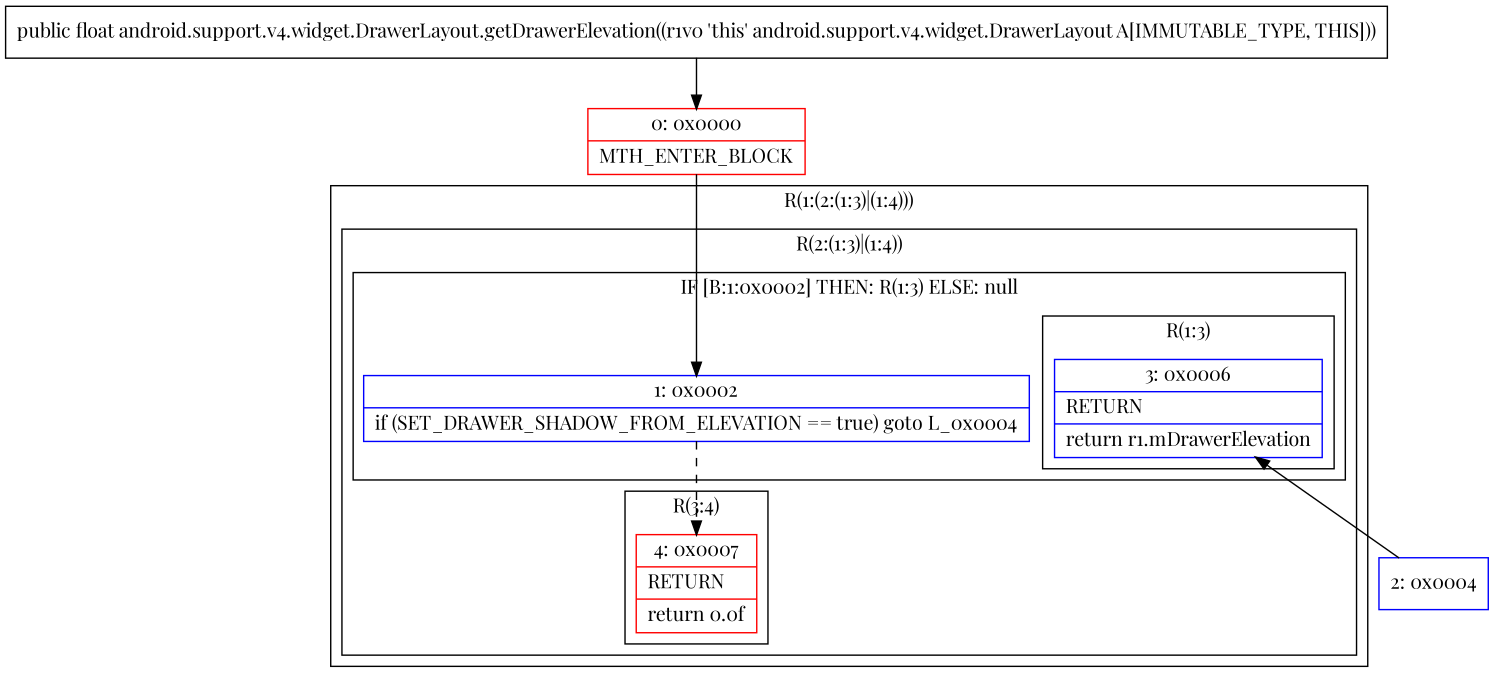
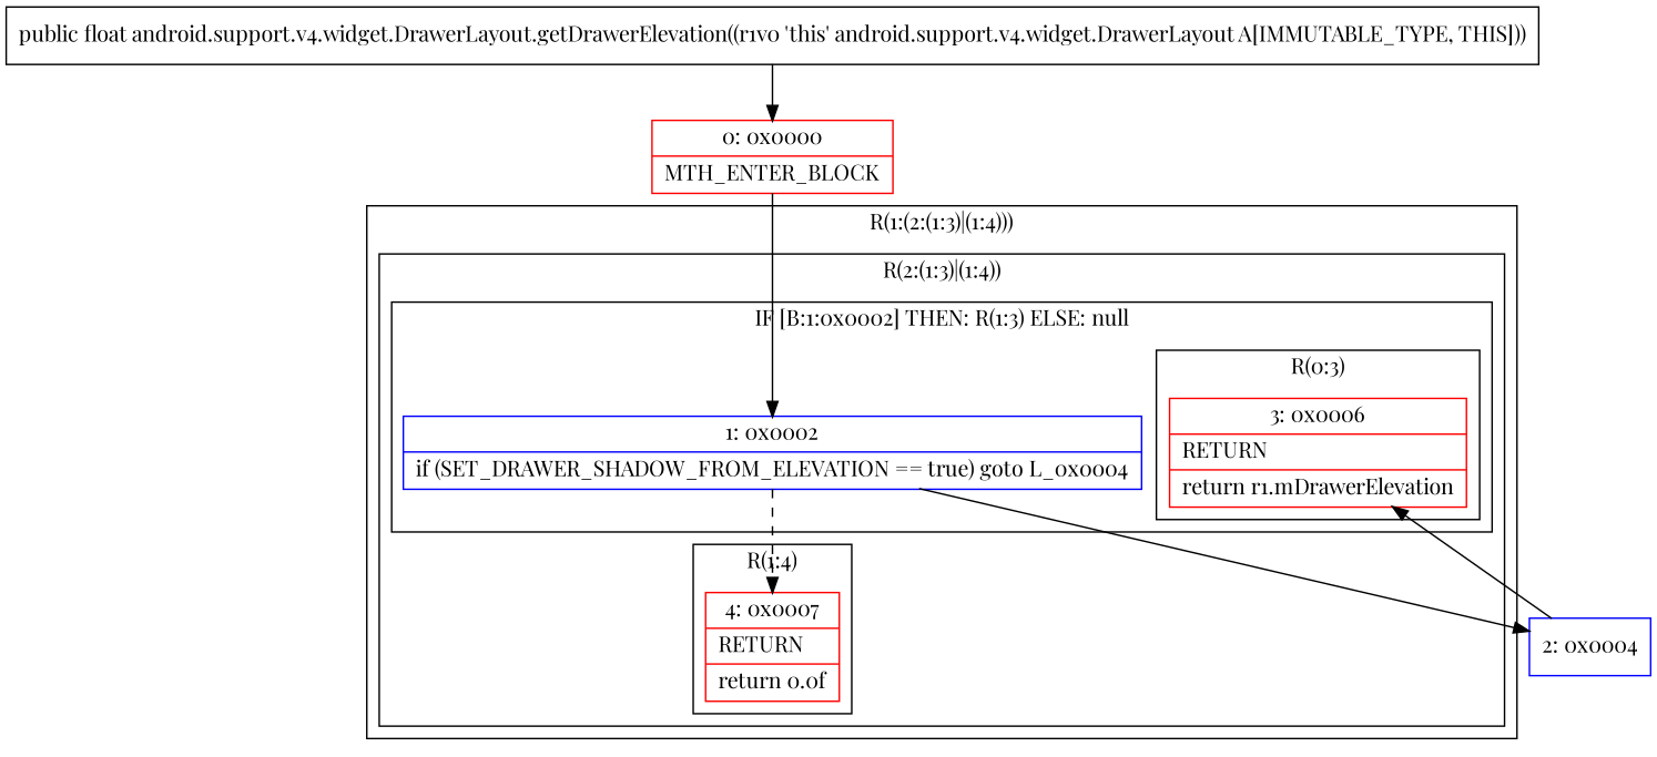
  digraph {
    fontname="Playfair Display"
    node [color=blue fontname="Playfair Display" shape=record]
    edge [fontname="Playfair Display"]
-   n1 [label="{3\:\ 0x0006|RETURN\l|return r1.mDrawerElevation\l}"]
+   n1 [color=red label="{3\:\ 0x0006|RETURN\l|return r1.mDrawerElevation\l}"]
    n2 [label="{1\:\ 0x0002|if (SET_DRAWER_SHADOW_FROM_ELEVATION == true) goto L_0x0004\l}"]
    n3 [color=red label="{4\:\ 0x0007|RETURN\l|return 0.0f\l}"]
    n4 [label="{2\:\ 0x0004}"]
    n5 [color=red label="{0\:\ 0x0000|MTH_ENTER_BLOCK\l}"]
    n6 [label="{public float android.support.v4.widget.DrawerLayout.getDrawerElevation((r1v0 'this' android.support.v4.widget.DrawerLayout A[IMMUTABLE_TYPE, THIS])) }" color=""]
    subgraph cluster_1 {
      label="R(1:(2:(1:3)|(1:4)))"
      subgraph cluster_2 {
        label="R(2:(1:3)|(1:4))"
        subgraph cluster_3 {
          label="IF [B:1:0x0002] THEN: R(1:3) ELSE: null"
          n2
          subgraph cluster_4 {
-           label="R(1:3)"
+           label="R(0:3)"
            n1
          }
        }
        subgraph cluster_5 {
-         label="R(3:4)"
+         label="R(1:4)"
          n3
        }
      }
    }
    n2 -> n3 [style=dashed]
+   n2 -> n4
    n4 -> n1
    n5 -> n2
    n6 -> n5
  }
